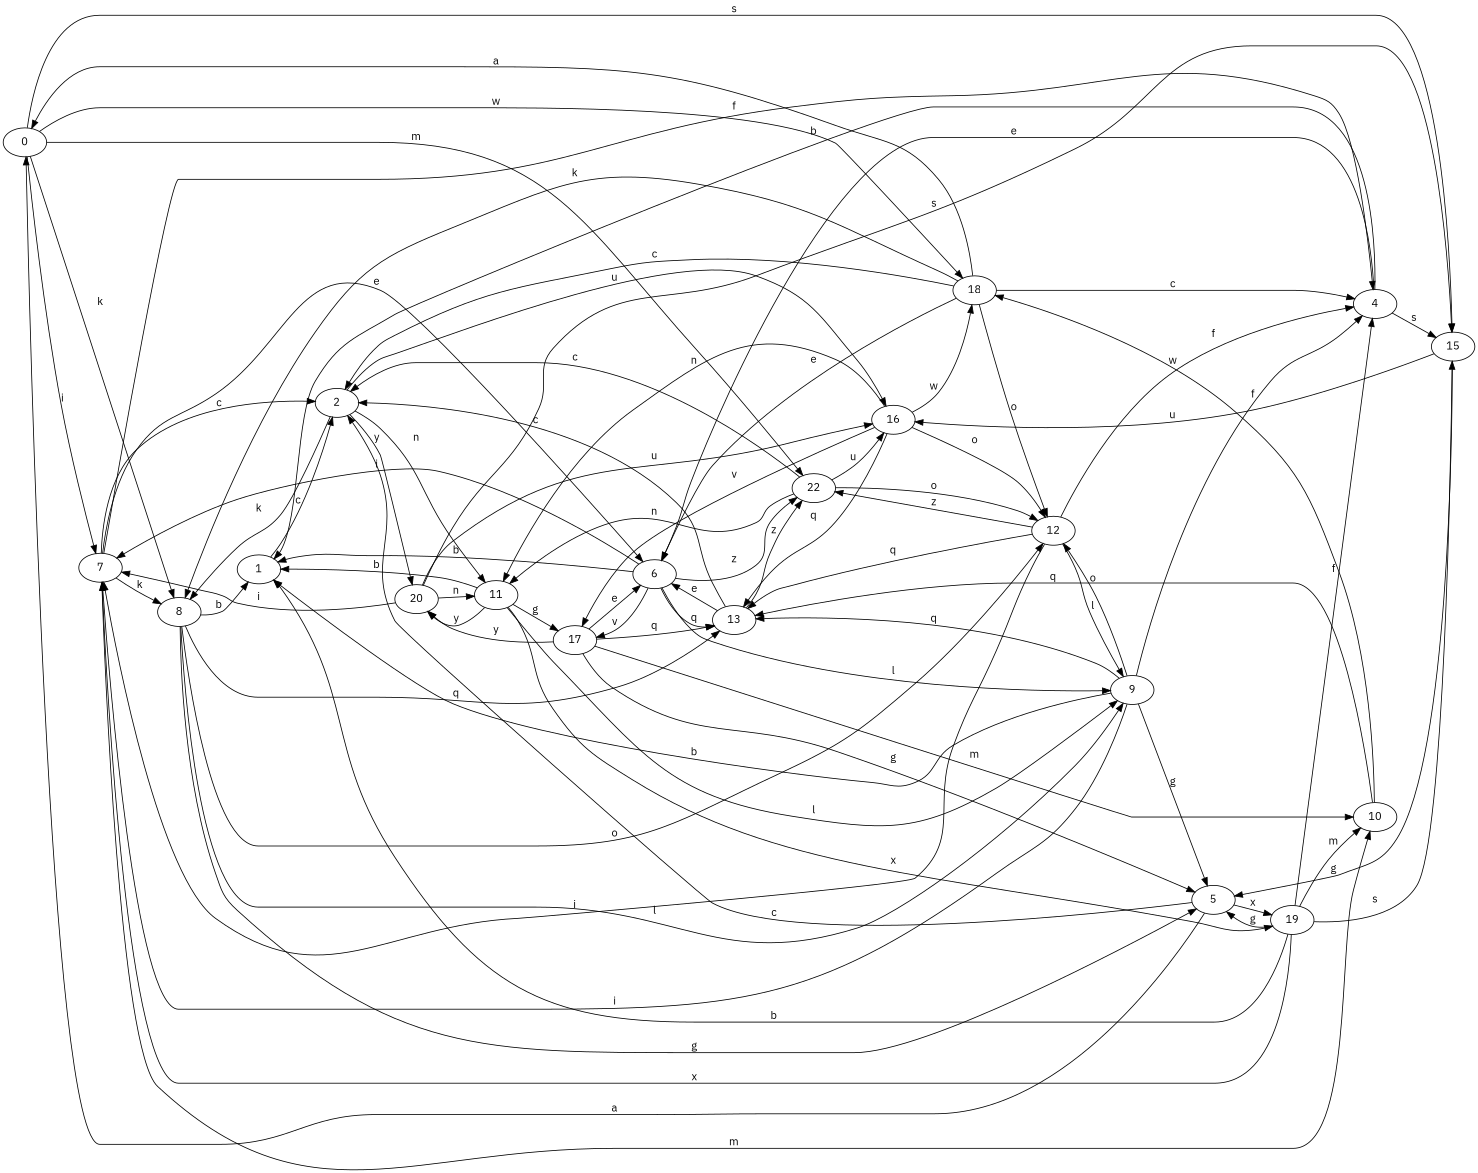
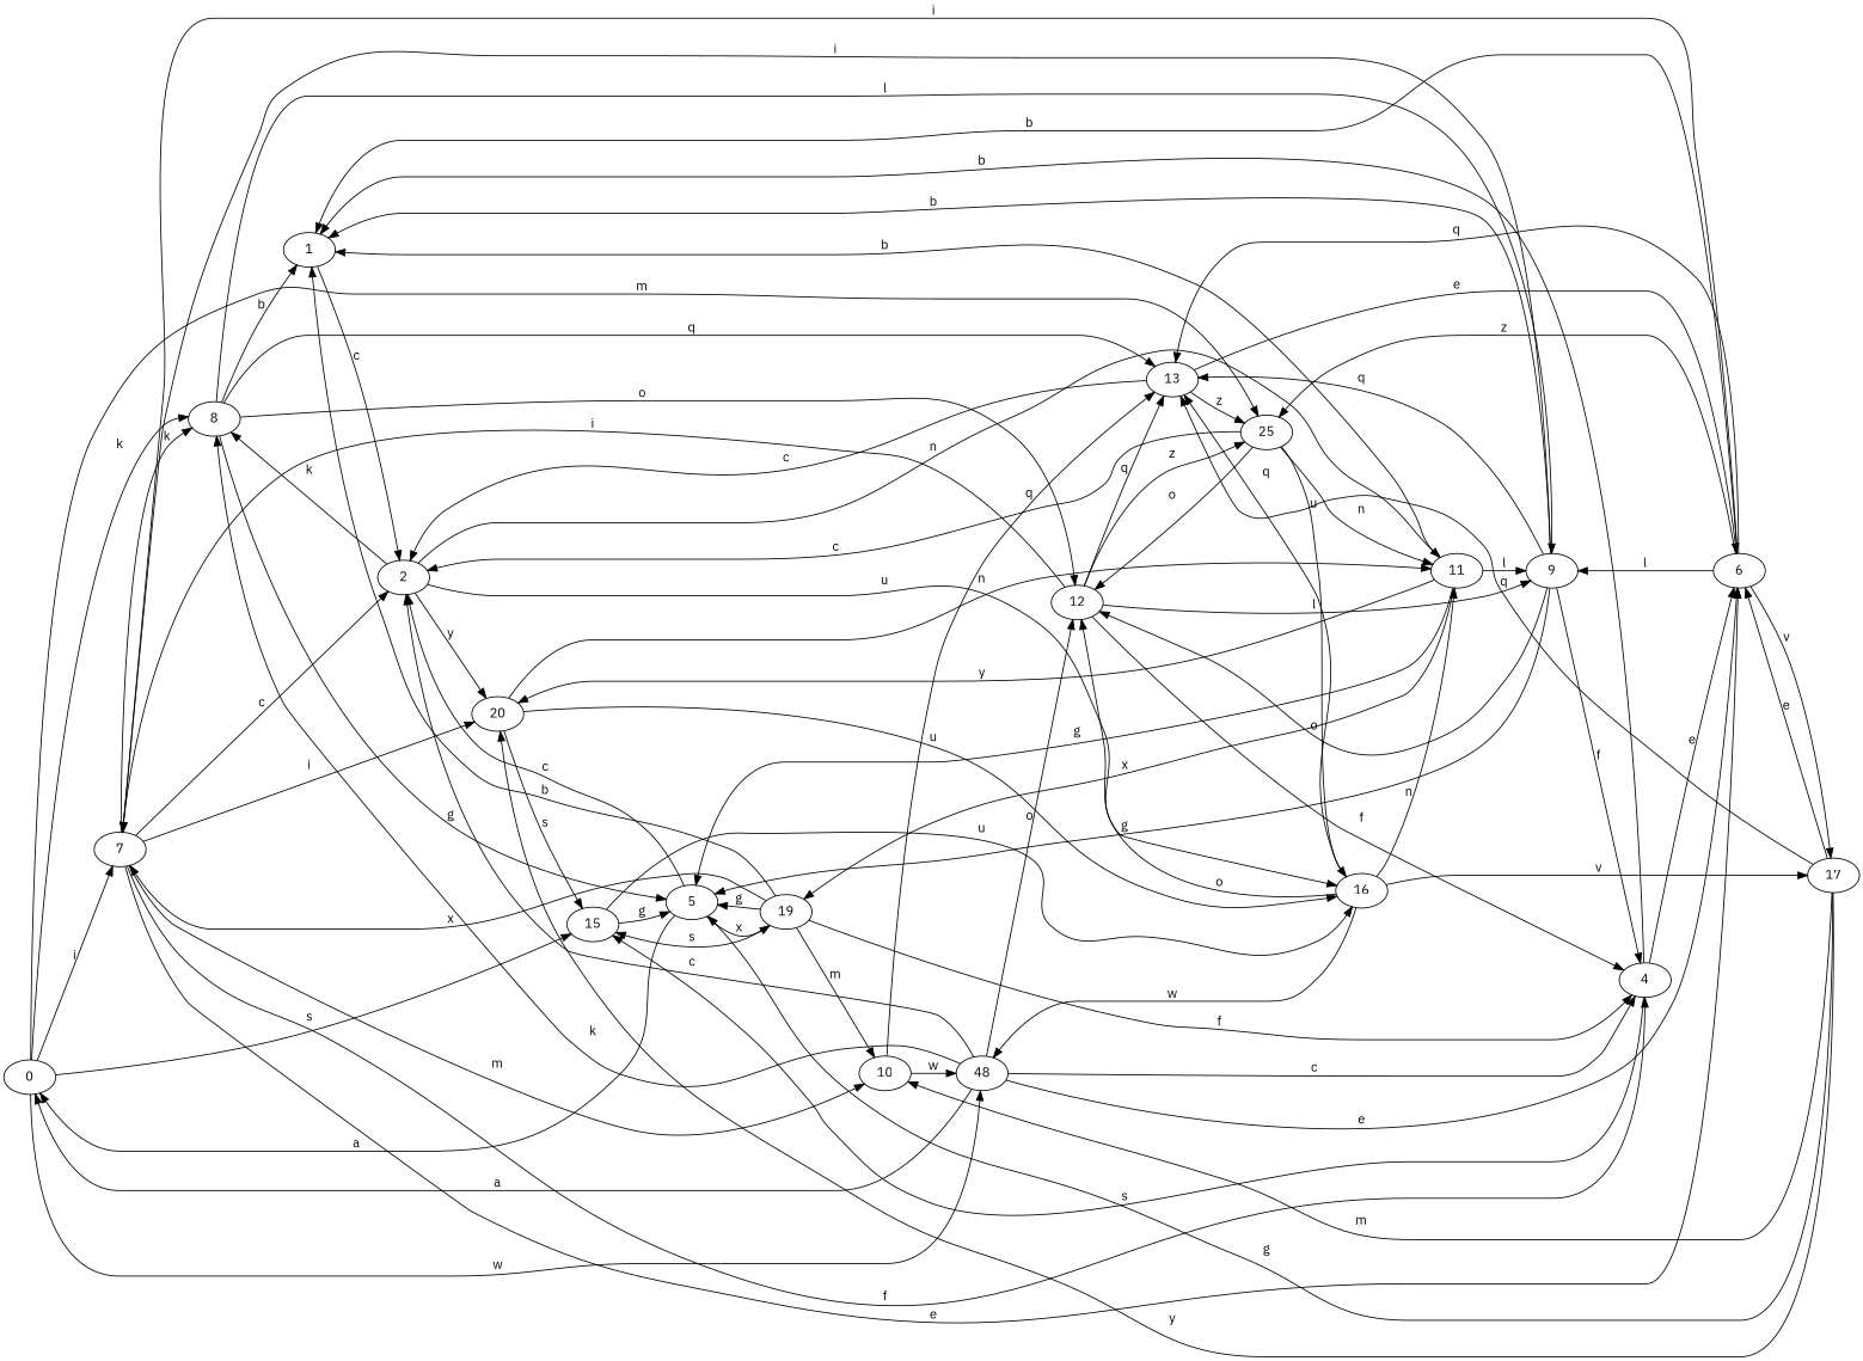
  strict digraph {
    fontname="IBM Plex Sans"
    rankdir=LR
    node [fontname="IBM Plex Sans"]
    edge [fontname="IBM Plex Sans"]
    0
    7
    8
    15
-   18
-   22
+   18 [label=48]
+   22 [label=25]
    2
    n8 [label=6]
    4
    10
    1
    9
    13
    5
    12
    16
    11
    20
    19
    17
    0 -> 7 [label=i]
    0 -> 8 [label=k]
    0 -> 15 [label=s]
    0 -> 18 [label=w]
    0 -> 22 [label=m]
    7 -> 8 [label=k]
    7 -> 2 [label=c]
    7 -> n8 [label=e]
    7 -> 4 [label=f]
    7 -> 10 [label=m]
    8 -> 1 [label=b]
    8 -> 9 [label=l]
    8 -> 13 [label=q]
    8 -> 5 [label=g]
    8 -> 12 [label=o]
    15 -> 5 [label=g]
    15 -> 16 [label=u]
    18 -> 0 [label=a]
    18 -> 8 [label=k]
    18 -> 2 [label=c]
    18 -> n8 [label=e]
    18 -> 4 [label=c]
    18 -> 12 [label=o]
    22 -> 2 [label=c]
    22 -> 12 [label=o]
    22 -> 16 [label=u]
    22 -> 11 [label=n]
    2 -> 8 [label=k]
    2 -> 16 [label=u]
    2 -> 11 [label=n]
    2 -> 20 [label=y]
    n8 -> 7 [label=i]
    n8 -> 22 [label=z]
    n8 -> 1 [label=b]
    n8 -> 9 [label=l]
    n8 -> 13 [label=q]
    n8 -> 17 [label=v]
    4 -> 15 [label=s]
    4 -> n8 [label=e]
    4 -> 1 [label=b]
    10 -> 18 [label=w]
    10 -> 13 [label=q]
    1 -> 2 [label=c]
    9 -> 7 [label=i]
    9 -> 4 [label=f]
    9 -> 1 [label=b]
    9 -> 13 [label=q]
    9 -> 5 [label=g]
    9 -> 12 [label=o]
    13 -> 22 [label=z]
    13 -> 2 [label=c]
    13 -> n8 [label=e]
    5 -> 0 [label=a]
    5 -> 2 [label=c]
    5 -> 19 [label=x]
    12 -> 7 [label=i]
    12 -> 22 [label=z]
    12 -> 4 [label=f]
    12 -> 9 [label=l]
    12 -> 13 [label=q]
    16 -> 18 [label=w]
    16 -> 13 [label=q]
    16 -> 12 [label=o]
    16 -> 11 [label=n]
    16 -> 17 [label=v]
    11 -> 1 [label=b]
    11 -> 9 [label=l]
-   11 -> 17 [label=g]
+   11 -> 5 [label=g]
    11 -> 20 [label=y]
    11 -> 19 [label=x]
-   20 -> 7 [label=i]
+   7 -> 20 [label=i]
    20 -> 15 [label=s]
    20 -> 16 [label=u]
    20 -> 11 [label=n]
    19 -> 7 [label=x]
    19 -> 15 [label=s]
    19 -> 4 [label=f]
    19 -> 10 [label=m]
    19 -> 1 [label=b]
    19 -> 5 [label=g]
    17 -> n8 [label=e]
    17 -> 10 [label=m]
    17 -> 13 [label=q]
    17 -> 5 [label=g]
    17 -> 20 [label=y]
  }
